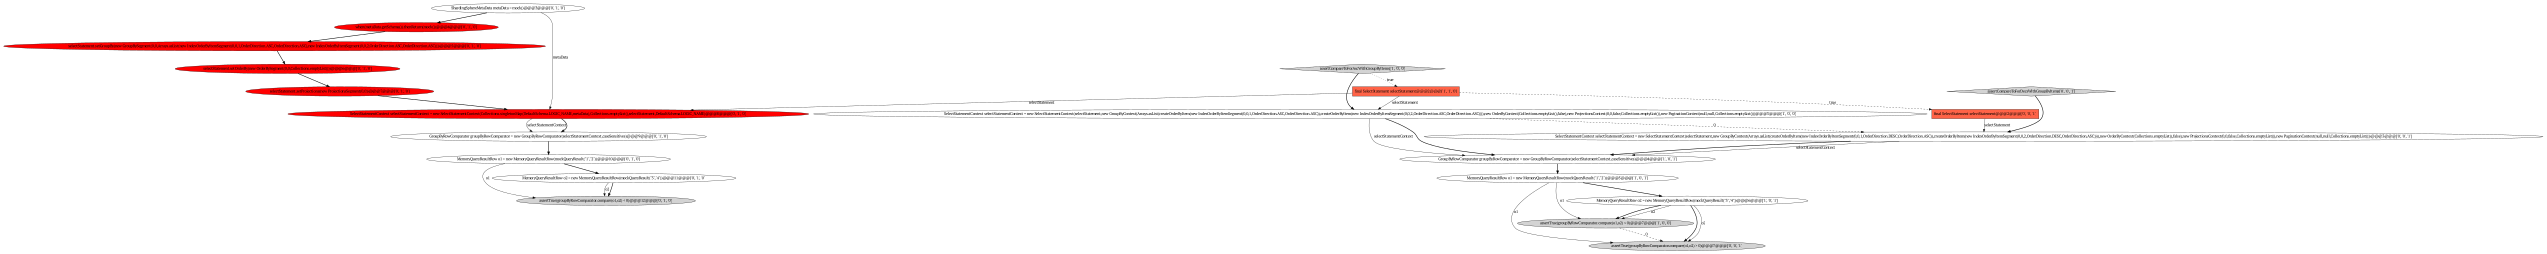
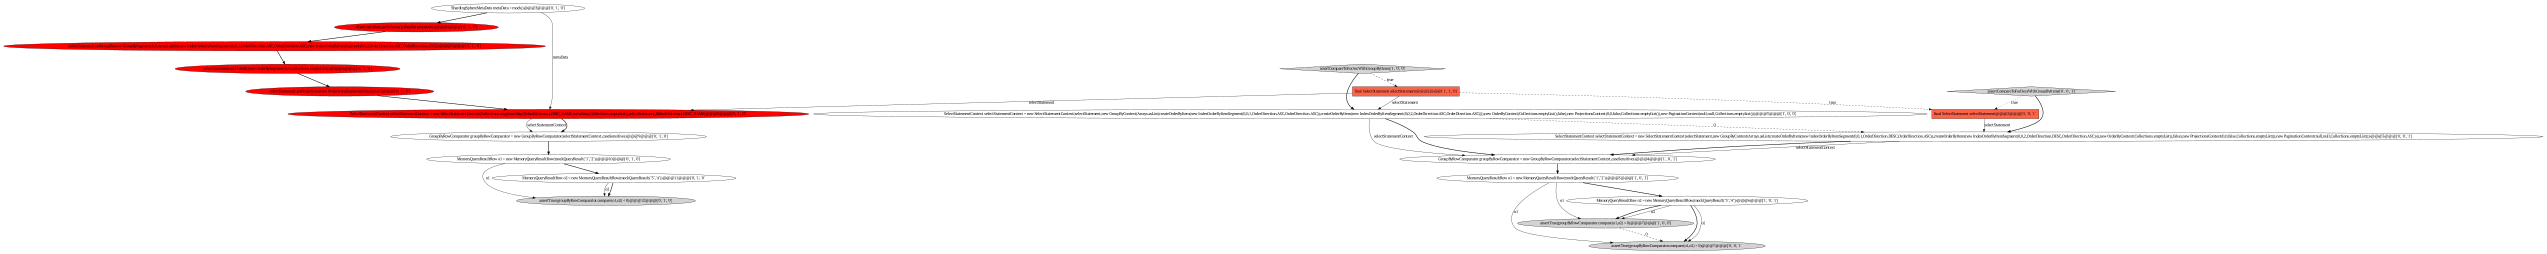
  digraph {
    fontname="PT Serif"
    node [fillcolor=white fontname="PT Serif" shape=ellipse style=filled]
    edge [fontname="PT Serif" style=bold]
    n1 [fillcolor=red label="selectStatement.setOrderBy(new OrderBySegment(0,0,Collections.emptyList()))@@@6@@@['0', '1', '0']"]
    n2 [fillcolor=red label="selectStatement.setProjections(new ProjectionsSegment(0,0))@@@7@@@['0', '1', '0']"]
    n3 [fillcolor=red label="SelectStatementContext selectStatementContext = new SelectStatementContext(Collections.singletonMap(DefaultSchema.LOGIC_NAME,metaData),Collections.emptyList(),selectStatement,DefaultSchema.LOGIC_NAME)@@@8@@@['0', '1', '0']"]
    n4 [label="GroupByRowComparator groupByRowComparator = new GroupByRowComparator(selectStatementContext,caseSensitives)@@@9@@@['0', '1', '0']"]
    n5 [label="GroupByRowComparator groupByRowComparator = new GroupByRowComparator(selectStatementContext,caseSensitives)@@@4@@@['1', '0', '1']"]
    n6 [label="MemoryQueryResultRow o1 = new MemoryQueryResultRow(mockQueryResult(\"1\",\"2\"))@@@5@@@['1', '0', '1']"]
    n7 [label="MemoryQueryResultRow o2 = new MemoryQueryResultRow(mockQueryResult(\"3\",\"4\"))@@@6@@@['1', '0', '1']"]
    n8 [fillcolor=lightgray label="assertTrue(groupByRowComparator.compare(o1,o2) > 0)@@@7@@@['0', '0', '1']"]
    n9 [fillcolor=lightgray label="assertTrue(groupByRowComparator.compare(o1,o2) < 0)@@@7@@@['1', '0', '0']"]
    n10 [fillcolor=lightgray label="assertTrue(groupByRowComparator.compare(o1,o2) < 0)@@@12@@@['0', '1', '0']"]
    n11 [label="ShardingSphereMetaData metaData = mock()@@@3@@@['0', '1', '0']"]
    n12 [fillcolor=red label="when(metaData.getSchema()).thenReturn(mock())@@@4@@@['0', '1', '0']"]
    n13 [fillcolor=tomato label="final SelectStatement selectStatement@@@2@@@['1', '1', '0']" shape=box]
    n14 [label="SelectStatementContext selectStatementContext = new SelectStatementContext(selectStatement,new GroupByContext(Arrays.asList(createOrderByItem(new IndexOrderByItemSegment(0,0,1,OrderDirection.ASC,OrderDirection.ASC)),createOrderByItem(new IndexOrderByItemSegment(0,0,2,OrderDirection.ASC,OrderDirection.ASC)))),new OrderByContext(Collections.emptyList(),false),new ProjectionsContext(0,0,false,Collections.emptyList()),new PaginationContext(null,null,Collections.emptyList()))@@@3@@@['1', '0', '0']"]
    n15 [fillcolor=tomato label="final SelectStatement selectStatement@@@2@@@['0', '0', '1']" shape=box]
    n16 [fillcolor=lightgray label="assertCompareToForAscWithGroupByItems['1', '0', '0']" shape=diamond]
    n17 [label="SelectStatementContext selectStatementContext = new SelectStatementContext(selectStatement,new GroupByContext(Arrays.asList(createOrderByItem(new IndexOrderByItemSegment(0,0,1,OrderDirection.DESC,OrderDirection.ASC)),createOrderByItem(new IndexOrderByItemSegment(0,0,2,OrderDirection.DESC,OrderDirection.ASC)))),new OrderByContext(Collections.emptyList(),false),new ProjectionsContext(0,0,false,Collections.emptyList()),new PaginationContext(null,null,Collections.emptyList()))@@@3@@@['0', '0', '1']"]
    n18 [label="MemoryQueryResultRow o2 = new MemoryQueryResultRow(mockQueryResult(\"3\",\"4\"))@@@11@@@['0', '1', '0']"]
    n19 [fillcolor=red label="selectStatement.setGroupBy(new GroupBySegment(0,0,Arrays.asList(new IndexOrderByItemSegment(0,0,1,OrderDirection.ASC,OrderDirection.ASC),new IndexOrderByItemSegment(0,0,2,OrderDirection.ASC,OrderDirection.ASC))))@@@5@@@['0', '1', '0']"]
    n20 [label="MemoryQueryResultRow o1 = new MemoryQueryResultRow(mockQueryResult(\"1\",\"2\"))@@@10@@@['0', '1', '0']"]
    n21 [fillcolor=lightgray label="assertCompareToForDecsWithGroupByItems['0', '0', '1']" shape=diamond]
    n1 -> n2
    n2 -> n3
    n3 -> n4 [label=selectStatementContext style=solid]
    n3 -> n4
    n4 -> n20
    n5 -> n6
    n6 -> n7
    n6 -> n8 [label=o1 style=solid]
    n6 -> n9 [label=o1 style=solid]
    n7 -> n8
    n7 -> n8 [label=o2 style=solid]
    n7 -> n9 [label=o2 style=solid]
    n7 -> n9
    n9 -> n8 [label=0 style=dashed]
    n11 -> n3 [label=metaData style=solid]
    n11 -> n12
    n12 -> n19
    n13 -> n3 [label=selectStatement style=solid]
    n13 -> n14 [label=selectStatement style=solid]
    n13 -> n15 [label=true style=dashed]
    n14 -> n5 [label=selectStatementContext style=solid]
    n14 -> n5
    n14 -> n17 [label=0 style=dashed]
    n15 -> n17 [label=selectStatement style=solid]
-   n16 -> n13 [label=true style=dotted]
+   n16 -> n13 [label=true style=dashed]
    n16 -> n14
    n17 -> n5 [label=selectStatementContext style=solid]
    n17 -> n5
    n18 -> n10
    n18 -> n10 [label=o2 style=solid]
    n19 -> n1
    n20 -> n10 [label=o1 style=solid]
    n20 -> n18
+   n21 -> n15 [label=true style=dotted]
    n21 -> n17
  }
